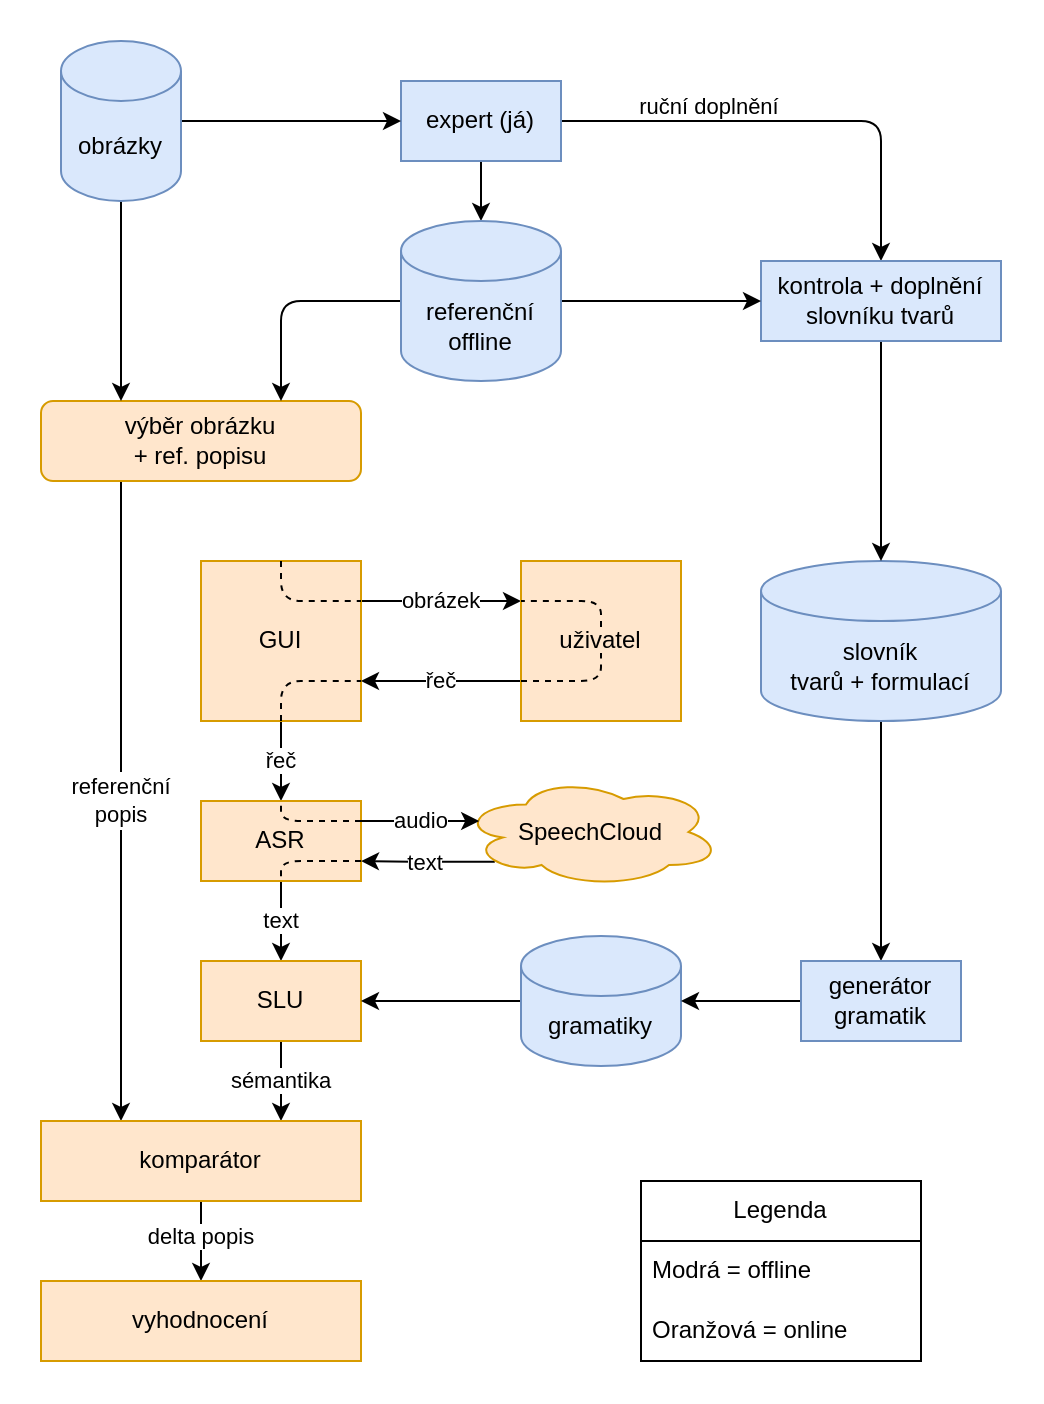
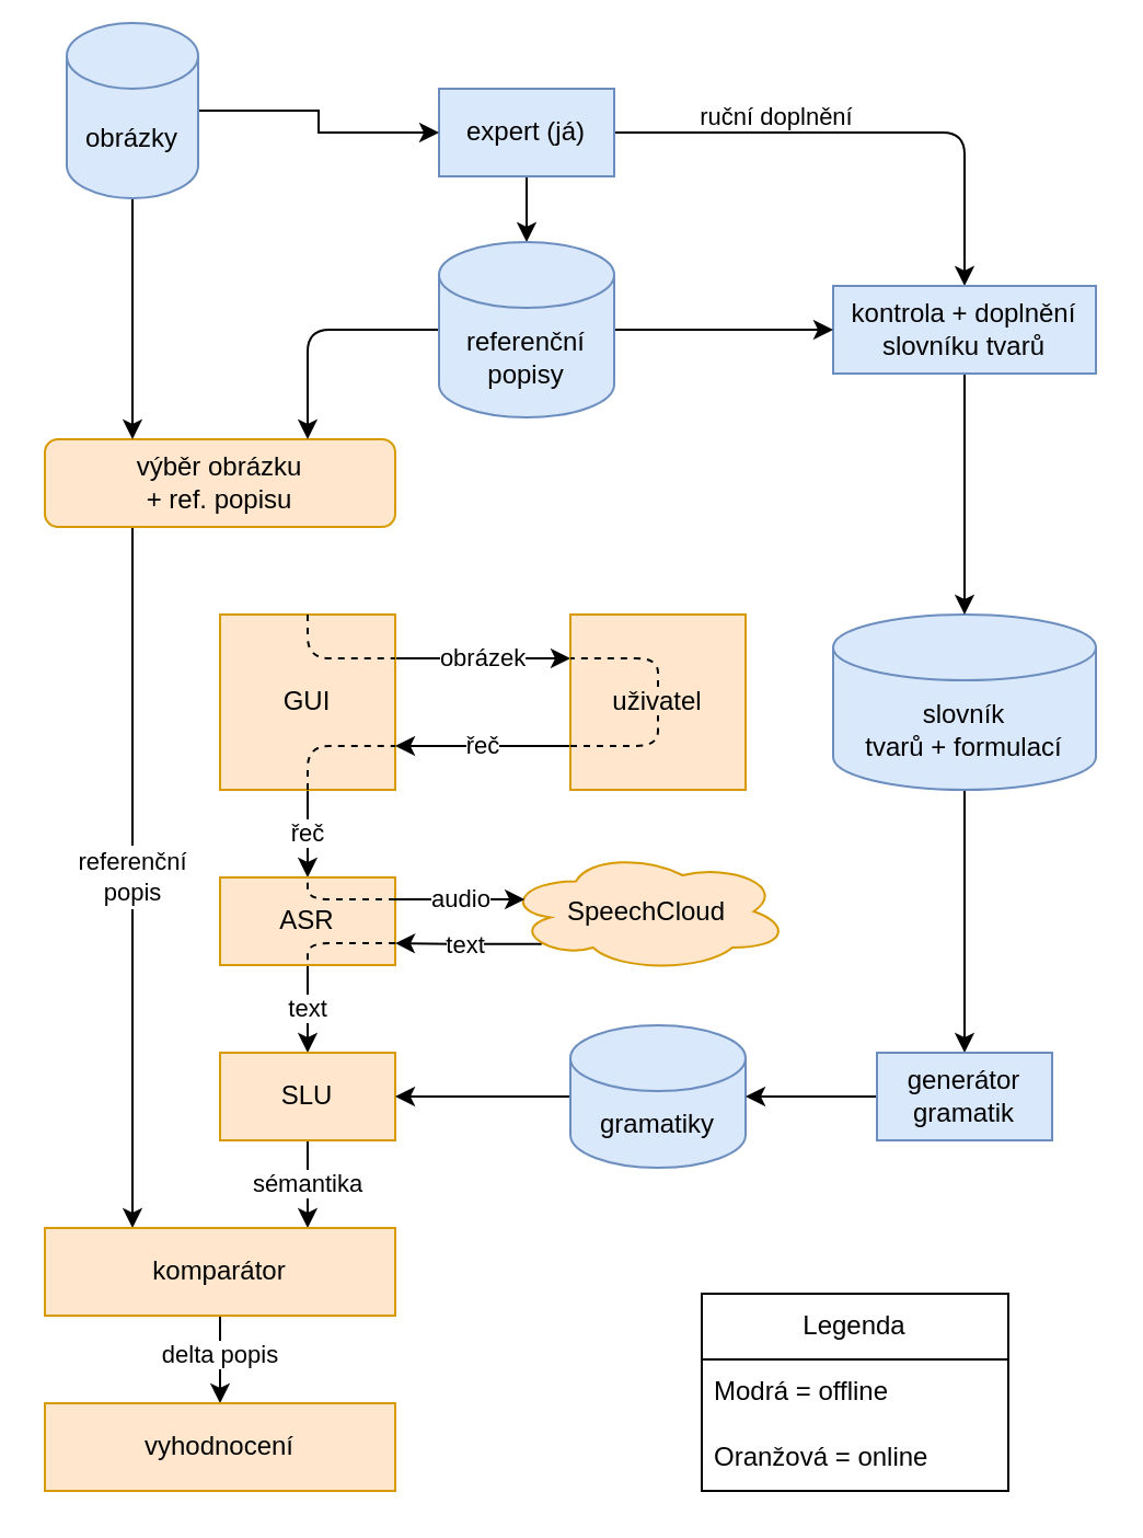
  <mxCell id="0" />
  <mxCell id="1" parent="0" />
  <mxCell id="2" value="obrázek" style="edgeStyle=orthogonalEdgeStyle;rounded=0;orthogonalLoop=1;jettySize=auto;html=1;exitX=1;exitY=0.25;exitDx=0;exitDy=0;entryX=0;entryY=0.25;entryDx=0;entryDy=0;" parent="1" source="4" target="6" edge="1"><mxGeometry relative="1" as="geometry"><mxPoint as="offset" /></mxGeometry></mxCell>
  <mxCell id="3" value="řeč" style="edgeStyle=orthogonalEdgeStyle;rounded=0;orthogonalLoop=1;jettySize=auto;html=1;" parent="1" source="4" target="10" edge="1"><mxGeometry relative="1" as="geometry"><mxPoint x="90" y="400" as="targetPoint" /><mxPoint as="offset" /></mxGeometry></mxCell>
  <mxCell id="4" value="GUI" style="rounded=0;whiteSpace=wrap;html=1;fillColor=#ffe6cc;strokeColor=#d79b00;" parent="1" vertex="1"><mxGeometry x="100" y="280" width="80" height="80" as="geometry" /></mxCell>
  <mxCell id="5" value="řeč" style="edgeStyle=orthogonalEdgeStyle;rounded=0;orthogonalLoop=1;jettySize=auto;html=1;exitX=0;exitY=0.75;exitDx=0;exitDy=0;entryX=1;entryY=0.75;entryDx=0;entryDy=0;" parent="1" source="6" target="4" edge="1"><mxGeometry relative="1" as="geometry"><mxPoint as="offset" /></mxGeometry></mxCell>
  <mxCell id="6" value="uživatel" style="rounded=0;whiteSpace=wrap;html=1;arcSize=0;fillColor=#FFE6CC;strokeColor=#d79b00;" parent="1" vertex="1"><mxGeometry x="260" y="280" width="80" height="80" as="geometry" /></mxCell>
  <mxCell id="7" value="referenční&lt;br&gt;popis" style="edgeStyle=orthogonalEdgeStyle;rounded=0;orthogonalLoop=1;jettySize=auto;html=1;exitX=0.25;exitY=1;exitDx=0;exitDy=0;entryX=0.25;entryY=0;entryDx=0;entryDy=0;spacingTop=0;labelBorderColor=#FFFFFF;" parent="1" source="8" target="15" edge="1"><mxGeometry relative="1" as="geometry"><mxPoint x="-20" y="520" as="targetPoint" /></mxGeometry></mxCell>
  <mxCell id="8" value="výběr obrázku&lt;br&gt;+ ref. popisu" style="whiteSpace=wrap;html=1;fillColor=#ffe6cc;strokeColor=#d79b00;rounded=1;" parent="1" vertex="1"><mxGeometry x="20" y="200" width="160" height="40" as="geometry" /></mxCell>
  <mxCell id="9" value="text" style="edgeStyle=orthogonalEdgeStyle;rounded=0;orthogonalLoop=1;jettySize=auto;html=1;verticalAlign=middle;fontFamily=Helvetica;" parent="1" source="10" target="12" edge="1"><mxGeometry relative="1" as="geometry"><mxPoint as="offset" /></mxGeometry></mxCell>
  <mxCell id="10" value="ASR" style="rounded=0;whiteSpace=wrap;html=1;fillColor=#ffe6cc;strokeColor=#d79b00;" parent="1" vertex="1"><mxGeometry x="100" y="400" width="80" height="40" as="geometry" /></mxCell>
  <mxCell id="11" value="sémantika" style="edgeStyle=orthogonalEdgeStyle;rounded=0;orthogonalLoop=1;jettySize=auto;html=1;entryX=0.75;entryY=0;entryDx=0;entryDy=0;" parent="1" source="12" target="15" edge="1"><mxGeometry relative="1" as="geometry" /></mxCell>
  <mxCell id="12" value="SLU" style="rounded=0;whiteSpace=wrap;html=1;fillColor=#ffe6cc;strokeColor=#d79b00;" parent="1" vertex="1"><mxGeometry x="100" y="480" width="80" height="40" as="geometry" /></mxCell>
  <mxCell id="13" value="" style="edgeStyle=orthogonalEdgeStyle;rounded=0;orthogonalLoop=1;jettySize=auto;html=1;" parent="1" source="15" target="18" edge="1"><mxGeometry relative="1" as="geometry" /></mxCell>
  <mxCell id="14" value="delta popis" style="edgeLabel;html=1;align=center;verticalAlign=middle;resizable=0;points=[];" parent="13" vertex="1" connectable="0"><mxGeometry x="-0.173" y="-1" relative="1" as="geometry"><mxPoint as="offset" /></mxGeometry></mxCell>
  <mxCell id="15" value="komparátor" style="rounded=0;whiteSpace=wrap;html=1;fillColor=#ffe6cc;strokeColor=#d79b00;" parent="1" vertex="1"><mxGeometry x="20" y="560" width="160" height="40" as="geometry" /></mxCell>
  <mxCell id="16" value="" style="endArrow=none;html=1;rounded=1;entryX=1;entryY=0.25;entryDx=0;entryDy=0;exitX=0.5;exitY=0;exitDx=0;exitDy=0;dashed=1;curved=0;endFill=0;" parent="1" source="4" target="4" edge="1"><mxGeometry width="50" height="50" relative="1" as="geometry"><mxPoint x="120" y="300" as="sourcePoint" /><mxPoint x="170" y="250" as="targetPoint" /><Array as="points"><mxPoint x="140" y="300" /></Array></mxGeometry></mxCell>
  <mxCell id="17" value="" style="endArrow=none;dashed=1;html=1;rounded=1;entryX=1;entryY=0.75;entryDx=0;entryDy=0;exitX=0.5;exitY=1;exitDx=0;exitDy=0;curved=0;" parent="1" source="4" target="4" edge="1"><mxGeometry width="50" height="50" relative="1" as="geometry"><mxPoint x="140" y="350" as="sourcePoint" /><mxPoint x="190" y="300" as="targetPoint" /><Array as="points"><mxPoint x="140" y="340" /></Array></mxGeometry></mxCell>
  <mxCell id="18" value="vyhodnocení" style="rounded=0;whiteSpace=wrap;html=1;fillColor=#ffe6cc;strokeColor=#d79b00;" parent="1" vertex="1"><mxGeometry x="20" y="640" width="160" height="40" as="geometry" /></mxCell>
  <mxCell id="19" value="" style="edgeStyle=orthogonalEdgeStyle;rounded=0;orthogonalLoop=1;jettySize=auto;html=1;fillColor=#dae8fc;strokeColor=#000000;" parent="1" source="22" target="40" edge="1"><mxGeometry relative="1" as="geometry" /></mxCell>
  <mxCell id="20" style="edgeStyle=orthogonalEdgeStyle;rounded=1;orthogonalLoop=1;jettySize=auto;html=1;curved=0;fillColor=#dae8fc;strokeColor=#000000;" parent="1" source="22" target="34" edge="1"><mxGeometry relative="1" as="geometry" /></mxCell>
  <mxCell id="21" value="ruční doplnění" style="edgeLabel;html=1;align=center;verticalAlign=middle;resizable=0;points=[];" parent="20" vertex="1" connectable="0"><mxGeometry x="-0.406" relative="1" as="geometry"><mxPoint x="5" y="-8" as="offset" /></mxGeometry></mxCell>
  <mxCell id="22" value="expert (já)" style="rounded=0;whiteSpace=wrap;html=1;fillColor=#dae8fc;strokeColor=#6c8ebf;" parent="1" vertex="1"><mxGeometry x="200" y="40" width="80" height="40" as="geometry" /></mxCell>
  <mxCell id="23" style="edgeStyle=orthogonalEdgeStyle;rounded=0;orthogonalLoop=1;jettySize=auto;html=1;" parent="1" source="24" target="12" edge="1"><mxGeometry relative="1" as="geometry" /></mxCell>
  <mxCell id="24" value="gramatiky" style="shape=cylinder3;whiteSpace=wrap;html=1;boundedLbl=1;backgroundOutline=1;size=15;fillColor=#dae8fc;strokeColor=#6c8ebf;" parent="1" vertex="1"><mxGeometry x="260" y="467.5" width="80" height="65" as="geometry" /></mxCell>
  <mxCell id="25" style="edgeStyle=orthogonalEdgeStyle;rounded=0;orthogonalLoop=1;jettySize=auto;html=1;exitX=0.13;exitY=0.77;exitDx=0;exitDy=0;exitPerimeter=0;entryX=1;entryY=0.75;entryDx=0;entryDy=0;strokeColor=default;curved=0;bendable=0;arcSize=0;" parent="1" source="27" target="10" edge="1"><mxGeometry relative="1" as="geometry" /></mxCell>
  <mxCell id="26" value="text" style="edgeLabel;html=1;align=center;verticalAlign=middle;resizable=0;points=[];labelBackgroundColor=default;" parent="25" vertex="1" connectable="0"><mxGeometry x="0.089" y="-2" relative="1" as="geometry"><mxPoint x="2" y="2" as="offset" /></mxGeometry></mxCell>
  <mxCell id="27" value="SpeechCloud" style="ellipse;shape=cloud;whiteSpace=wrap;html=1;fillColor=#ffe6cc;strokeColor=#d79b00;" parent="1" vertex="1"><mxGeometry x="230" y="388" width="130" height="55" as="geometry" /></mxCell>
  <mxCell id="28" value="audio" style="edgeStyle=orthogonalEdgeStyle;rounded=0;orthogonalLoop=1;jettySize=auto;html=1;exitX=1;exitY=0.25;exitDx=0;exitDy=0;entryX=0.07;entryY=0.4;entryDx=0;entryDy=0;entryPerimeter=0;" parent="1" source="10" target="27" edge="1"><mxGeometry x="0.015" relative="1" as="geometry"><mxPoint x="240" y="390" as="targetPoint" /><mxPoint as="offset" /></mxGeometry></mxCell>
  <mxCell id="29" value="" style="endArrow=none;dashed=1;html=1;rounded=1;entryX=0.5;entryY=0;entryDx=0;entryDy=0;exitX=1;exitY=0.25;exitDx=0;exitDy=0;curved=0;" parent="1" source="10" target="10" edge="1"><mxGeometry width="50" height="50" relative="1" as="geometry"><mxPoint x="180" y="430" as="sourcePoint" /><mxPoint x="230" y="380" as="targetPoint" /><Array as="points"><mxPoint x="140" y="410" /></Array></mxGeometry></mxCell>
  <mxCell id="30" value="" style="endArrow=none;dashed=1;html=1;rounded=1;exitX=1;exitY=0.75;exitDx=0;exitDy=0;entryX=0.5;entryY=1;entryDx=0;entryDy=0;curved=0;" parent="1" source="10" target="10" edge="1"><mxGeometry width="50" height="50" relative="1" as="geometry"><mxPoint x="180" y="430" as="sourcePoint" /><mxPoint x="230" y="380" as="targetPoint" /><Array as="points"><mxPoint x="140" y="430" /></Array></mxGeometry></mxCell>
  <mxCell id="31" style="edgeStyle=orthogonalEdgeStyle;rounded=0;orthogonalLoop=1;jettySize=auto;html=1;fillColor=#dae8fc;strokeColor=#000000;" parent="1" source="32" target="42" edge="1"><mxGeometry relative="1" as="geometry" /></mxCell>
  <mxCell id="32" value="slovník&lt;br&gt;tvarů + formulací" style="shape=cylinder3;whiteSpace=wrap;html=1;boundedLbl=1;backgroundOutline=1;size=15;fillColor=#dae8fc;strokeColor=#6c8ebf;" parent="1" vertex="1"><mxGeometry x="380" y="280" width="120" height="80" as="geometry" /></mxCell>
  <mxCell id="33" style="edgeStyle=orthogonalEdgeStyle;rounded=0;orthogonalLoop=1;jettySize=auto;html=1;fillColor=#dae8fc;strokeColor=#000000;" parent="1" source="34" target="32" edge="1"><mxGeometry relative="1" as="geometry" /></mxCell>
  <mxCell id="34" value="kontrola&amp;nbsp;+ doplnění&lt;br&gt;slovníku tvarů" style="rounded=0;whiteSpace=wrap;html=1;fillColor=#dae8fc;strokeColor=#6c8ebf;" parent="1" vertex="1"><mxGeometry x="380" y="130" width="120" height="40" as="geometry" /></mxCell>
  <mxCell id="35" style="edgeStyle=orthogonalEdgeStyle;rounded=0;orthogonalLoop=1;jettySize=auto;html=1;fillColor=#dae8fc;strokeColor=#000000;" parent="1" source="37" target="22" edge="1"><mxGeometry relative="1" as="geometry" /></mxCell>
  <mxCell id="36" style="edgeStyle=orthogonalEdgeStyle;rounded=0;orthogonalLoop=1;jettySize=auto;html=1;entryX=0.25;entryY=0;entryDx=0;entryDy=0;" parent="1" source="37" target="8" edge="1"><mxGeometry relative="1" as="geometry" /></mxCell>
- <mxCell id="37" value="obrázky" style="shape=cylinder3;whiteSpace=wrap;html=1;boundedLbl=1;backgroundOutline=1;size=15;fillColor=#dae8fc;strokeColor=#6c8ebf;" parent="1" vertex="1"><mxGeometry x="30" y="20" width="60" height="80" as="geometry" /></mxCell>
+ <mxCell id="37" value="obrázky" style="shape=cylinder3;whiteSpace=wrap;html=1;boundedLbl=1;backgroundOutline=1;size=15;fillColor=#dae8fc;strokeColor=#6c8ebf;" parent="1" vertex="1"><mxGeometry x="30" y="10" width="60" height="80" as="geometry" /></mxCell>
  <mxCell id="38" value="" style="edgeStyle=orthogonalEdgeStyle;rounded=0;orthogonalLoop=1;jettySize=auto;html=1;fillColor=#dae8fc;strokeColor=#000000;" parent="1" source="40" target="34" edge="1"><mxGeometry relative="1" as="geometry" /></mxCell>
  <mxCell id="39" style="edgeStyle=orthogonalEdgeStyle;rounded=1;orthogonalLoop=1;jettySize=auto;html=1;entryX=0.75;entryY=0;entryDx=0;entryDy=0;strokeColor=default;curved=0;" parent="1" source="40" target="8" edge="1"><mxGeometry relative="1" as="geometry" /></mxCell>
- <mxCell id="40" value="referenční&lt;br&gt;offline" style="shape=cylinder3;whiteSpace=wrap;html=1;boundedLbl=1;backgroundOutline=1;size=15;fillColor=#dae8fc;strokeColor=#6c8ebf;" parent="1" vertex="1"><mxGeometry x="200" y="110" width="80" height="80" as="geometry" /></mxCell>
+ <mxCell id="40" value="referenční&lt;br&gt;popisy" style="shape=cylinder3;whiteSpace=wrap;html=1;boundedLbl=1;backgroundOutline=1;size=15;fillColor=#dae8fc;strokeColor=#6c8ebf;" parent="1" vertex="1"><mxGeometry x="200" y="110" width="80" height="80" as="geometry" /></mxCell>
  <mxCell id="41" style="edgeStyle=orthogonalEdgeStyle;rounded=0;orthogonalLoop=1;jettySize=auto;html=1;fillColor=#dae8fc;strokeColor=#000000;" parent="1" source="42" target="24" edge="1"><mxGeometry relative="1" as="geometry" /></mxCell>
  <mxCell id="42" value="generátor&lt;br&gt;gramatik" style="rounded=0;whiteSpace=wrap;html=1;fillColor=#dae8fc;strokeColor=#6c8ebf;" parent="1" vertex="1"><mxGeometry x="400" y="480" width="80" height="40" as="geometry" /></mxCell>
  <mxCell id="43" value="Legenda" style="swimlane;fontStyle=0;childLayout=stackLayout;horizontal=1;startSize=30;horizontalStack=0;resizeParent=1;resizeParentMax=0;resizeLast=0;collapsible=1;marginBottom=0;whiteSpace=wrap;html=1;" parent="1" vertex="1"><mxGeometry x="320" y="590" width="140" height="90" as="geometry"><mxRectangle x="620" y="710" width="90" height="30" as="alternateBounds" /></mxGeometry></mxCell>
  <mxCell id="44" value="Modrá = offline" style="text;strokeColor=none;fillColor=none;align=left;verticalAlign=middle;spacingLeft=4;spacingRight=4;overflow=hidden;points=[[0,0.5],[1,0.5]];portConstraint=eastwest;rotatable=0;whiteSpace=wrap;html=1;" parent="43" vertex="1"><mxGeometry y="30" width="140" height="30" as="geometry" /></mxCell>
  <mxCell id="45" value="Oranžová = online" style="text;strokeColor=none;fillColor=none;align=left;verticalAlign=middle;spacingLeft=4;spacingRight=4;overflow=hidden;points=[[0,0.5],[1,0.5]];portConstraint=eastwest;rotatable=0;whiteSpace=wrap;html=1;" parent="43" vertex="1"><mxGeometry y="60" width="140" height="30" as="geometry" /></mxCell>
  <mxCell id="46" value="" style="endArrow=none;dashed=1;html=1;rounded=1;entryX=0;entryY=0.25;entryDx=0;entryDy=0;curved=0;" edge="1" parent="1" target="6"><mxGeometry width="50" height="50" relative="1" as="geometry"><mxPoint x="300" y="313" as="sourcePoint" /><mxPoint x="250" y="270" as="targetPoint" /><Array as="points"><mxPoint x="300" y="300" /></Array></mxGeometry></mxCell>
  <mxCell id="47" value="" style="endArrow=none;dashed=1;html=1;rounded=1;curved=0;exitX=0;exitY=0.75;exitDx=0;exitDy=0;" edge="1" parent="1" source="6"><mxGeometry width="50" height="50" relative="1" as="geometry"><mxPoint x="270" y="330" as="sourcePoint" /><mxPoint x="300" y="326" as="targetPoint" /><Array as="points"><mxPoint x="300" y="340" /></Array></mxGeometry></mxCell>
